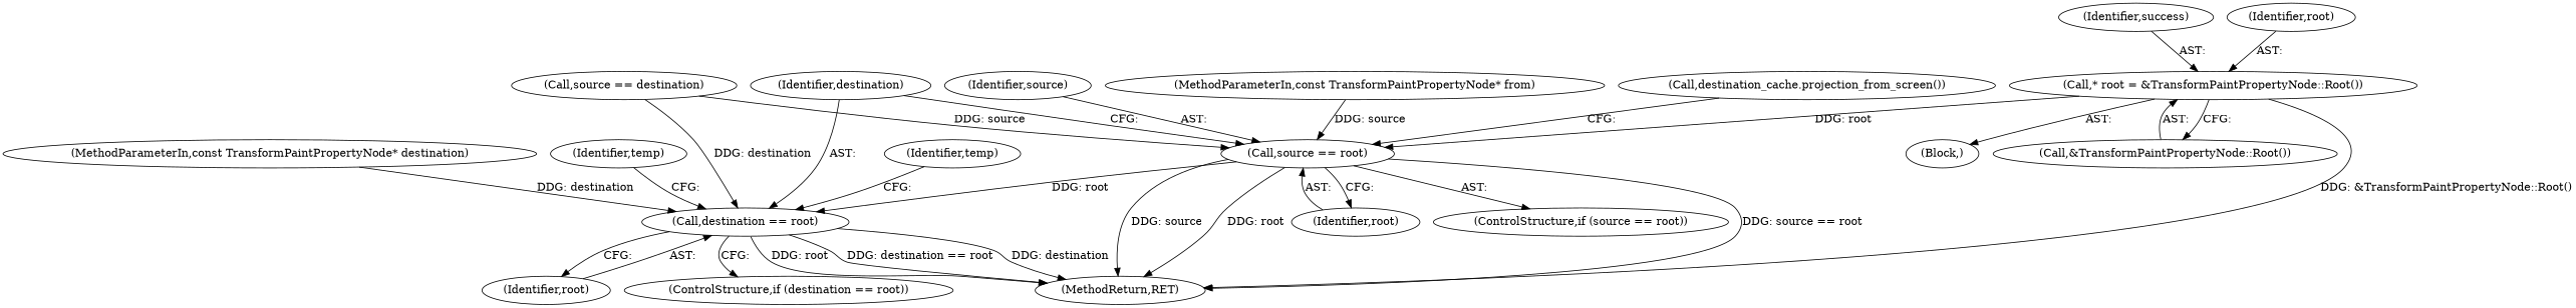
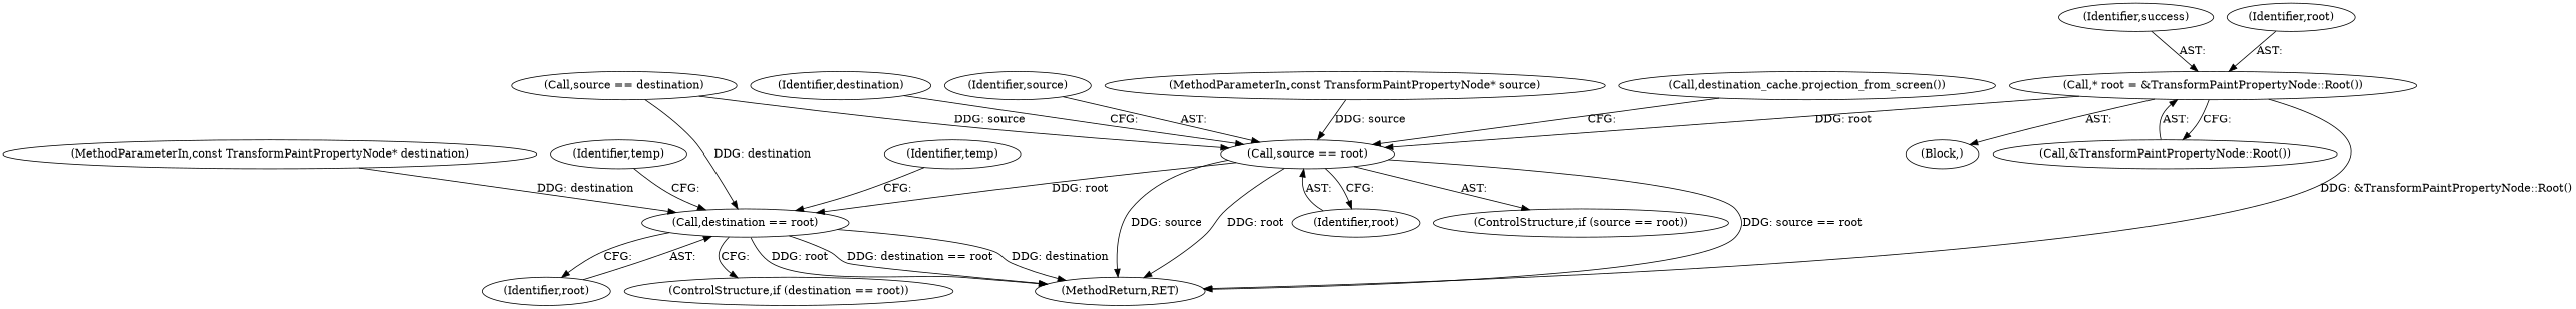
  digraph {
    n1 [label="(Call,* root = &TransformPaintPropertyNode::Root())"]
    n2 [label="(Call,source == root)"]
    n3 [label="(Block,)"]
    n4 [label="(Call,&TransformPaintPropertyNode::Root())"]
    n5 [label="(MethodReturn,RET)"]
    n6 [label="(Call,destination == root)"]
    n7 [label="(Identifier,root)"]
    n8 [label="(ControlStructure,if (source == root))"]
    n9 [label="(Identifier,root)"]
    n10 [label="(ControlStructure,if (destination == root))"]
    n11 [label="(Identifier,temp)"]
    n12 [label="(Identifier,success)"]
-   n13 [label="(MethodParameterIn,const TransformPaintPropertyNode* from)"]
+   n13 [label="(MethodParameterIn,const TransformPaintPropertyNode* source)"]
    n14 [label="(Call,destination_cache.projection_from_screen())"]
    n15 [label="(Identifier,destination)"]
    n16 [label="(Identifier,source)"]
    n17 [label="(Identifier,temp)"]
    n18 [label="(MethodParameterIn,const TransformPaintPropertyNode* destination)"]
    n19 [label="(Identifier,root)"]
    n20 [label="(Call,source == destination)"]
    n1 -> n2 [label="DDG: root"]
    n1 -> n3 [label="AST: "]
    n1 -> n4 [label="CFG: "]
    n1 -> n5 [label="DDG: &TransformPaintPropertyNode::Root()"]
    n2 -> n5 [label="DDG: source"]
    n2 -> n5 [label="DDG: root"]
    n2 -> n5 [label="DDG: source == root"]
    n2 -> n6 [label="DDG: root"]
    n2 -> n7 [label="CFG: "]
    n2 -> n8 [label="AST: "]
    n4 -> n1 [label="AST: "]
    n6 -> n5 [label="DDG: root"]
    n6 -> n5 [label="DDG: destination == root"]
    n6 -> n5 [label="DDG: destination"]
    n6 -> n9 [label="CFG: "]
    n6 -> n10 [label="CFG: "]
    n7 -> n2 [label="AST: "]
    n9 -> n6 [label="AST: "]
    n11 -> n6 [label="CFG: "]
    n12 -> n1 [label="AST: "]
    n13 -> n2 [label="DDG: source"]
    n14 -> n2 [label="CFG: "]
    n15 -> n2 [label="CFG: "]
-   n15 -> n6 [label="AST: "]
    n16 -> n2 [label="AST: "]
    n17 -> n6 [label="CFG: "]
    n18 -> n6 [label="DDG: destination"]
    n19 -> n1 [label="AST: "]
    n20 -> n2 [label="DDG: source"]
    n20 -> n6 [label="DDG: destination"]
  }
